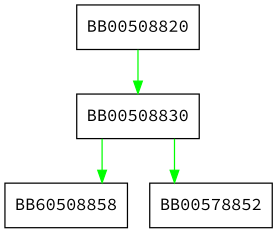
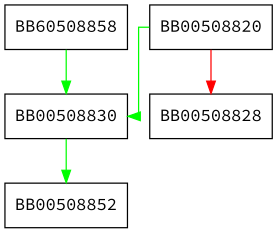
  digraph {
    fontname="Source Code Pro"
    splines=ortho
    node [fontname="Source Code Pro" shape=box]
    edge [color=green fontname="Source Code Pro"]
    BB00508820
    BB00508830
+   BB00508828
    n4 [label=BB60508858]
-   BB00508852 [label=BB00578852]
+   BB00508852
    BB00508820 -> BB00508830
-   BB00508830 -> n4
+   BB00508820 -> BB00508828 [color=red]
+   n4 -> BB00508830
    BB00508830 -> BB00508852
  }
